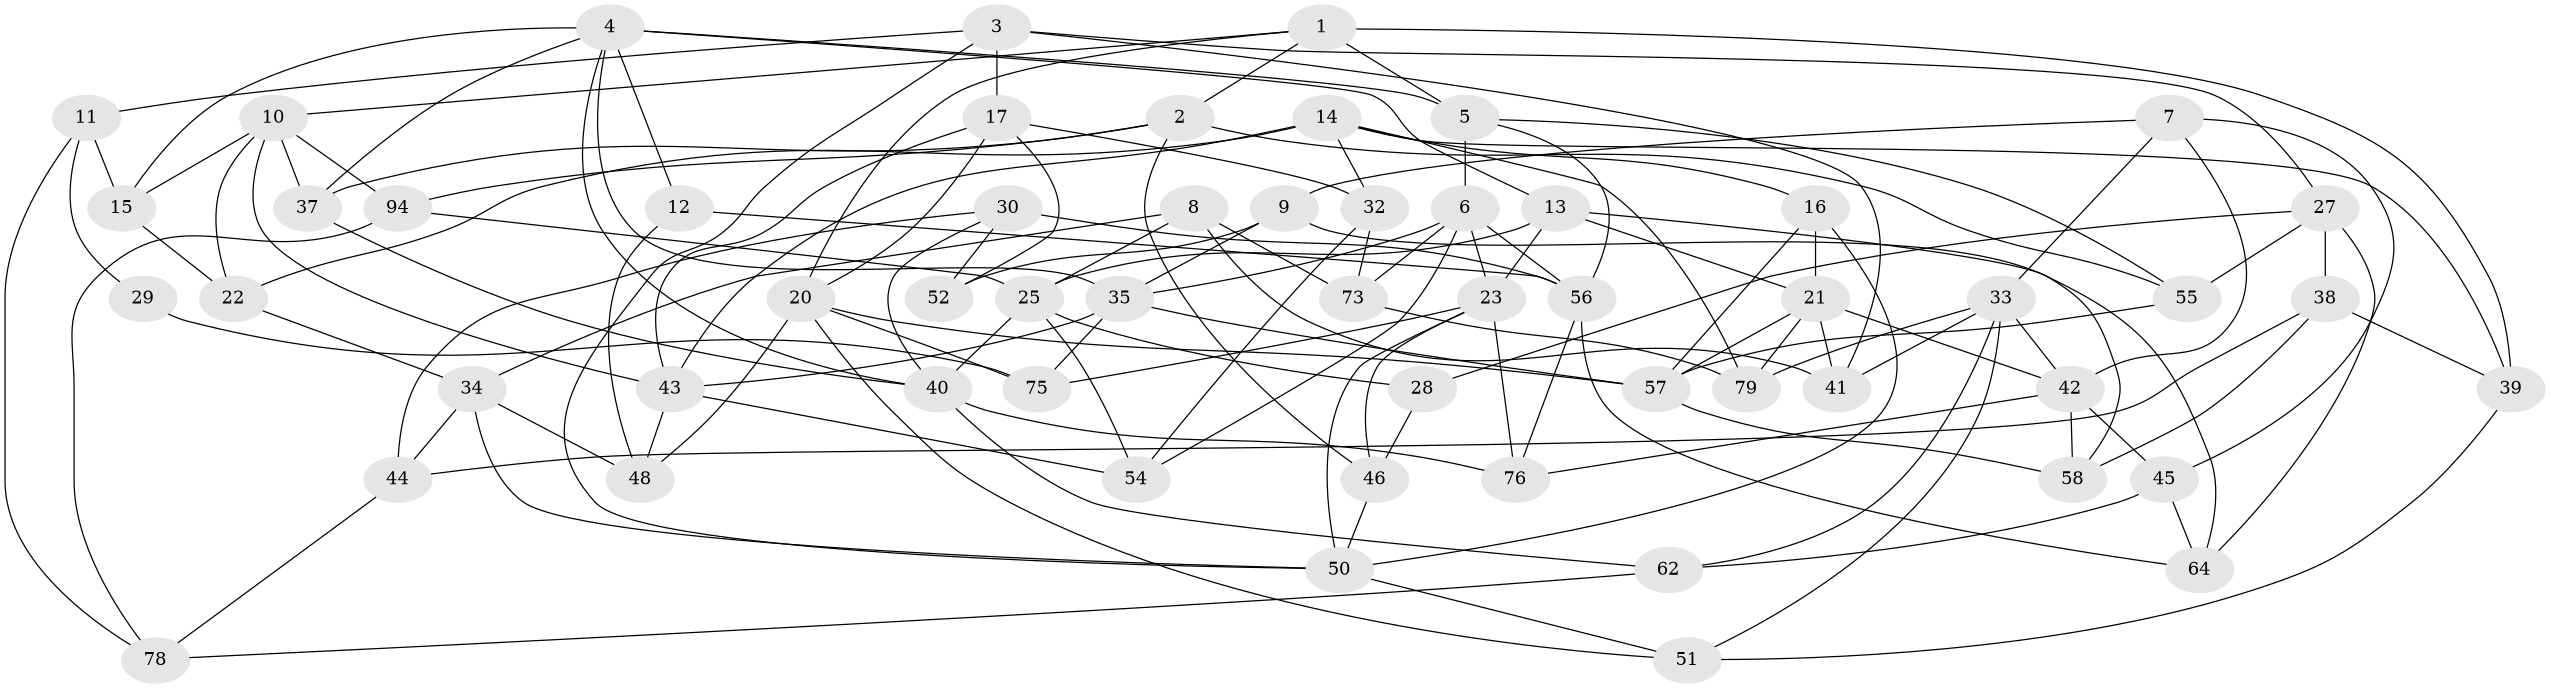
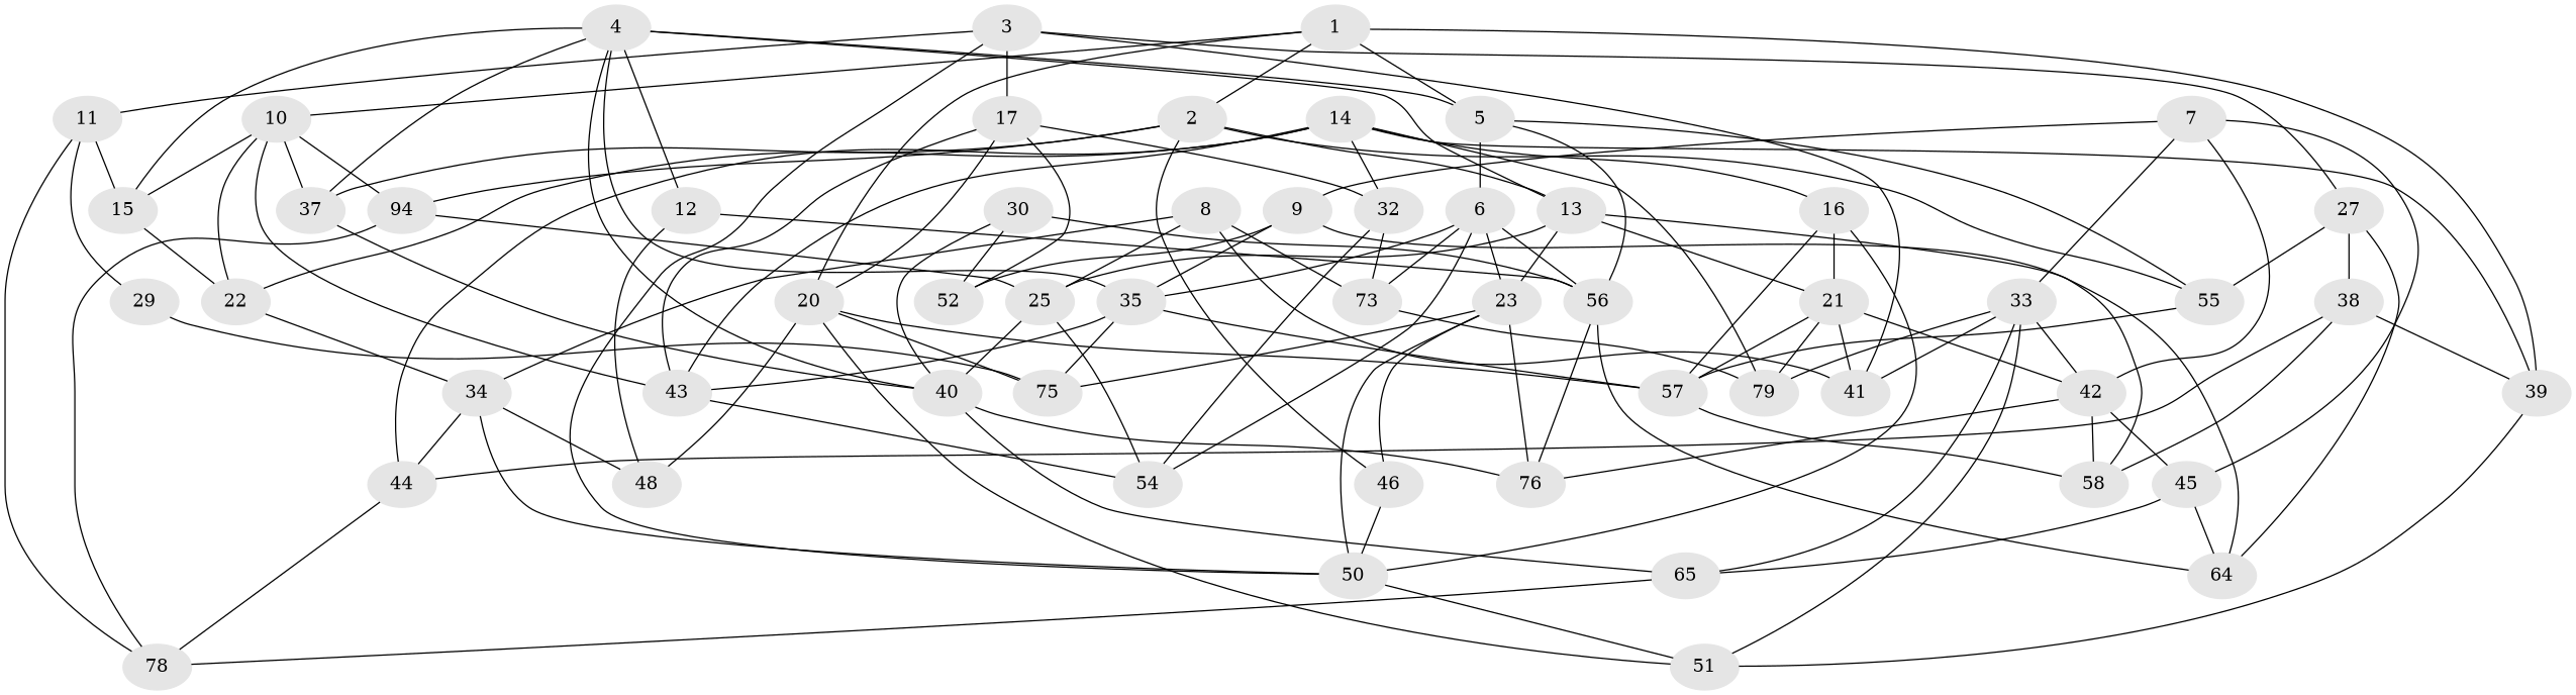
  graph {
    node [color=gray90 style=filled]
    1 [super="+67"]
    2 [super="+53"]
    5 [super="+18"]
    10 [super="+49"]
    20 [super="+59"]
    39
    13 [super="+26"]
    n8 [label=94]
    37
    46
    55
    6 [super="+77"]
    56 [super="+70"]
    15
    22
    43 [super="+61"]
    48
    57 [super="+72"]
    51
    75
    23 [super="+31"]
    25 [super="+63"]
    21 [super="+69"]
    58
    78
    40 [super="+65"]
    50 [super="+74"]
    3 [super="+47"]
    11
    17 [super="+19"]
    27 [super="+80"]
    41 [super="+66"]
    29
    52
    32
    64
-   28
    38
    4 [super="+36"]
    12
    35 [super="+82"]
    76
-   62
+   62 [label=65]
    54
    73
    79
    7
    9
    33 [super="+81"]
    42 [super="+68"]
    45
    8
    34 [super="+60"]
    44
    14 [super="+83"]
    16
    30
    1 -- 2
    1 -- 5 [weight=2]
    1 -- 10
    1 -- 20
    1 -- 39
+   2 -- 13
    2 -- n8
    2 -- 37
    2 -- 46
    2 -- 55
    5 -- 55
    5 -- 6
    5 -- 56
    10 -- n8
    10 -- 37
    10 -- 15
    10 -- 22
    10 -- 43
    20 -- 48
    20 -- 57
    20 -- 51
    20 -- 75
    39 -- 51
    13 -- 23
    13 -- 25
    13 -- 21
    13 -- 58
    n8 -- 25
    n8 -- 78
    37 -- 40
    46 -- 50
    55 -- 57
    6 -- 56
    6 -- 23
    6 -- 35
    6 -- 54
    6 -- 73
    56 -- 64
    56 -- 76
    15 -- 22
    22 -- 34
-   43 -- 48
    43 -- 54
    57 -- 58
    23 -- 46
    23 -- 75
    23 -- 50
    23 -- 76
    25 -- 40
-   25 -- 28
    25 -- 54
    21 -- 57
    21 -- 41
    21 -- 79
    21 -- 42
    40 -- 76
    40 -- 62
    50 -- 51
    3 -- 50
    3 -- 11
    3 -- 17 [weight=2]
    3 -- 27
    3 -- 41
    11 -- 15
    11 -- 78
    11 -- 29
    17 -- 20
    17 -- 43
    17 -- 52
    17 -- 32
    27 -- 55
    27 -- 64
-   27 -- 28
    27 -- 38
    29 -- 75
    32 -- 54
    32 -- 73
-   28 -- 46
    38 -- 39
    38 -- 58
    38 -- 44
    4 -- 5
    4 -- 13
    4 -- 37
    4 -- 15
    4 -- 40
    4 -- 12
    4 -- 35
    12 -- 56
    12 -- 48
    35 -- 43
    35 -- 57
    35 -- 75
    62 -- 78
    73 -- 79
    7 -- 9
    7 -- 33
    7 -- 42
    7 -- 45
    9 -- 52
    9 -- 64
    9 -- 35
    33 -- 51
    33 -- 41
    33 -- 62
    33 -- 79
    33 -- 42
    42 -- 58
    42 -- 76
    42 -- 45
    45 -- 64
    45 -- 62
    8 -- 25
    8 -- 41
    8 -- 73
    8 -- 34
    34 -- 48
    34 -- 50
    34 -- 44
    44 -- 78
    14 -- 39
    14 -- 22
    14 -- 43
    14 -- 32
    14 -- 79
    14 -- 16
    16 -- 57
    16 -- 21
    16 -- 50
    30 -- 56
    30 -- 40
    30 -- 52
-   30 -- 44
+   14 -- 44
  }
